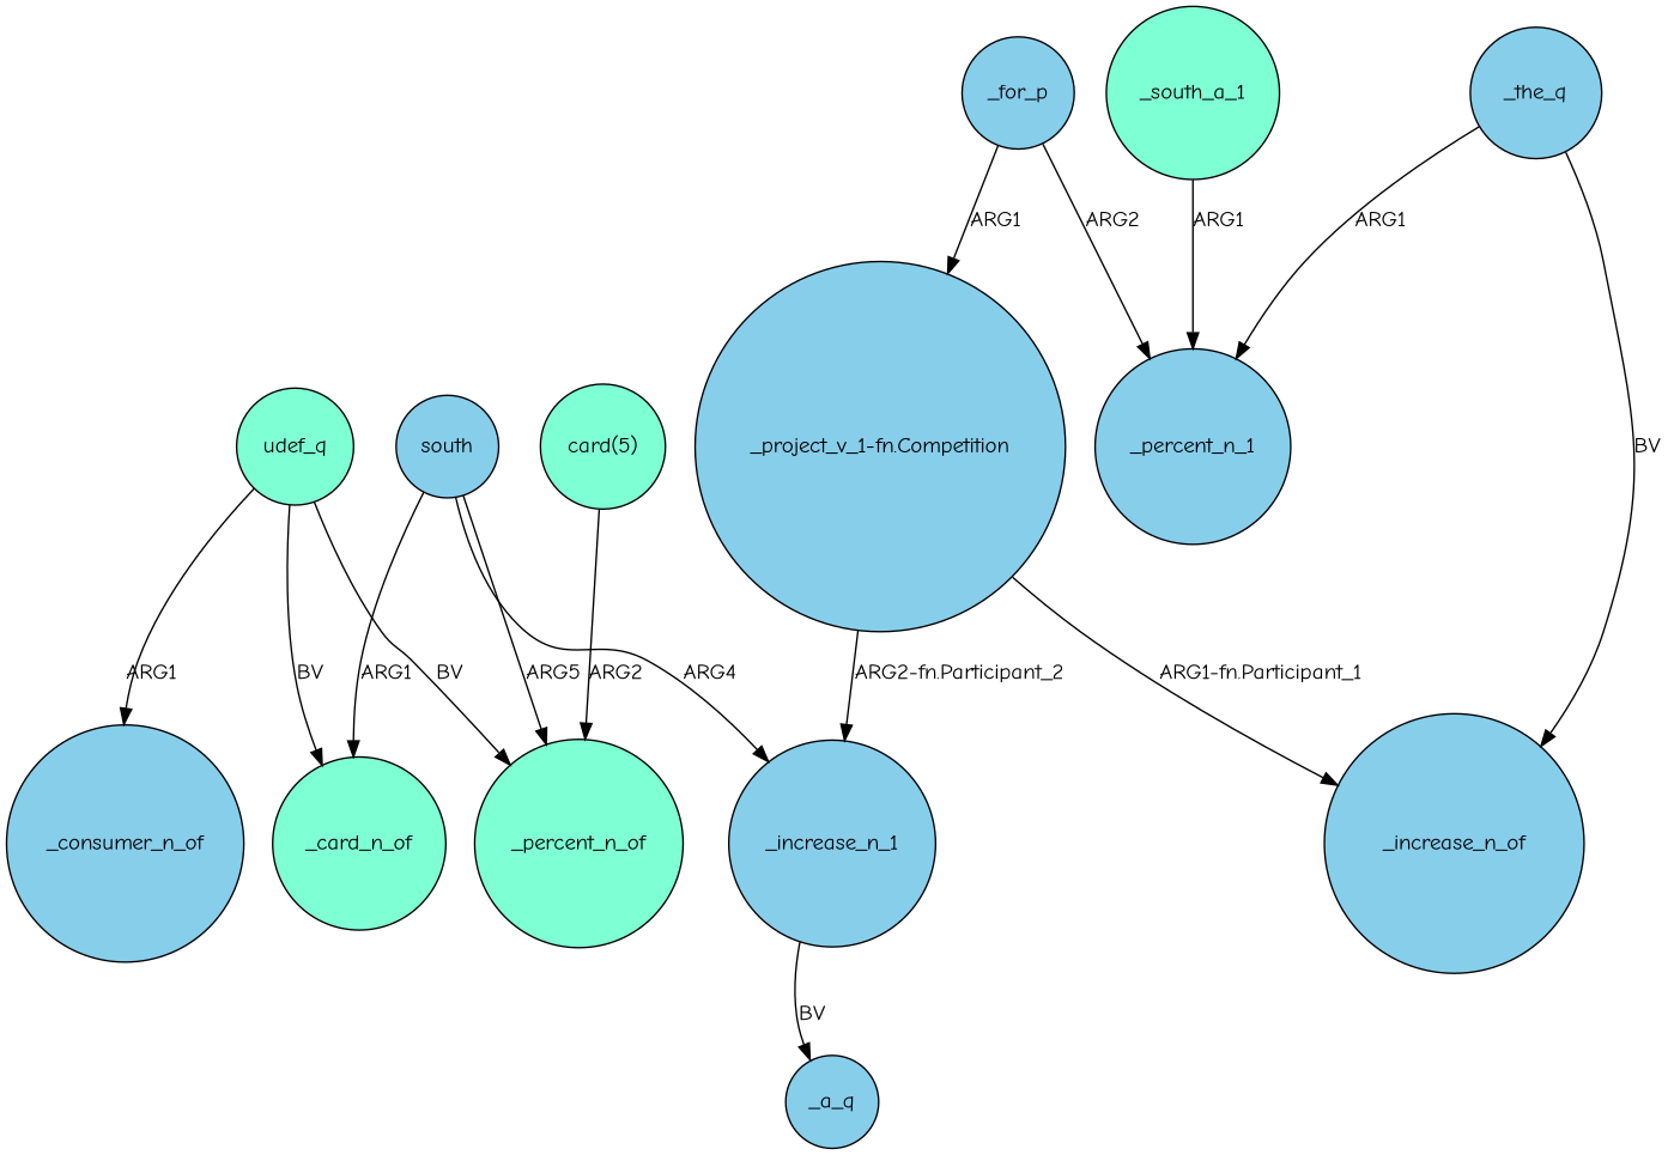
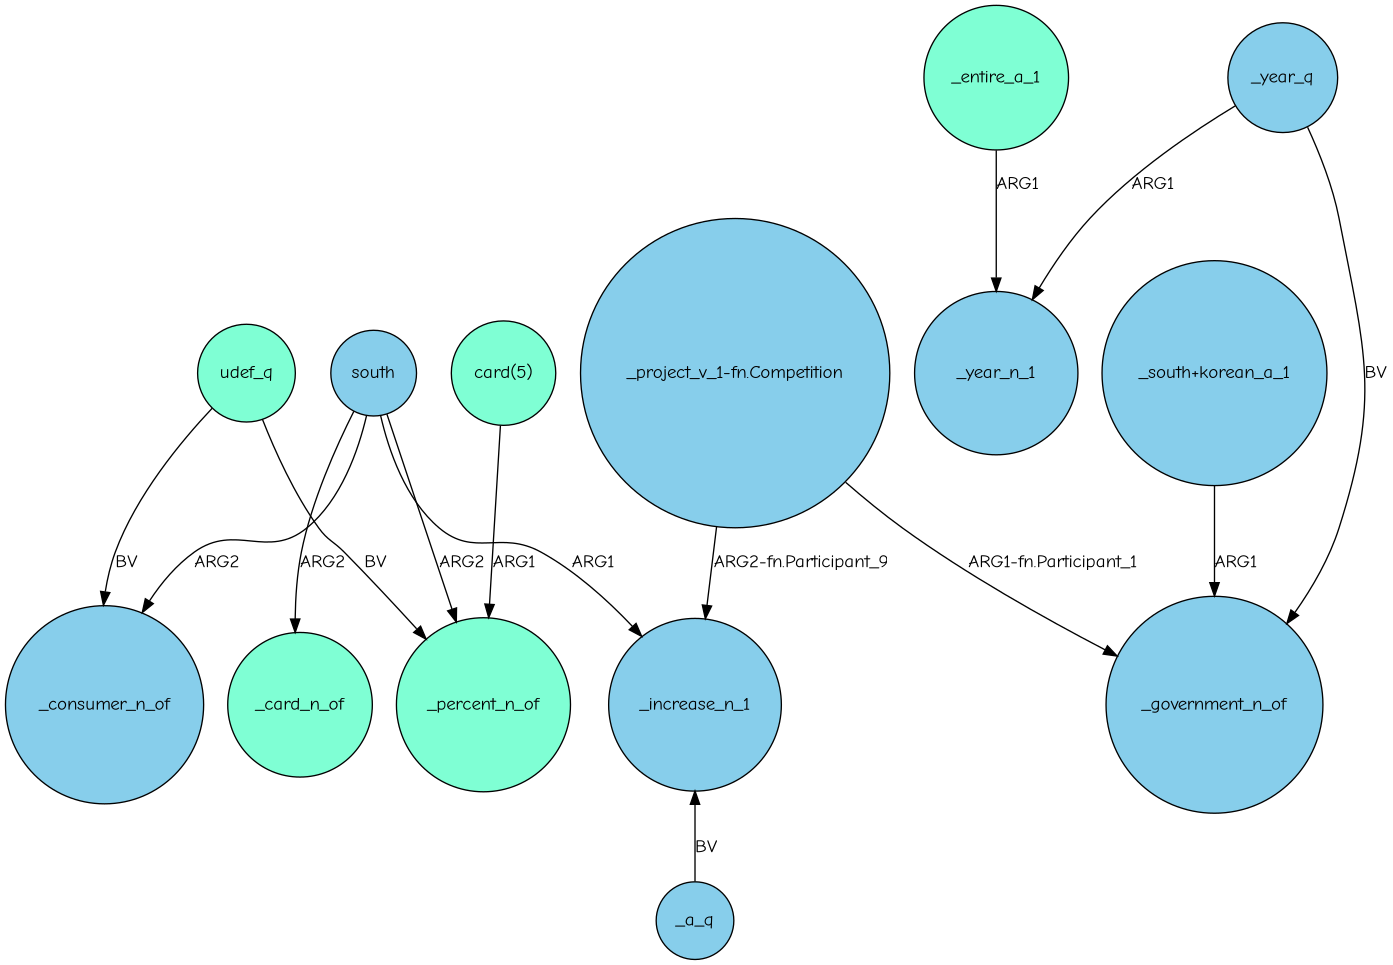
  digraph {
    fontname="Comic Neue"
    node [fillcolor=skyblue fontname="Comic Neue" shape=circle style=filled]
    edge [fontname="Comic Neue"]
    udef_q [fillcolor=aquamarine]
    _consumer_n_of
    _percent_n_of [fillcolor=aquamarine]
    n4 [fillcolor=aquamarine label=_card_n_of]
-   _the_q
-   _year_n_1 [label=_percent_n_1]
-   _government_n_of [label=_increase_n_of]
+   _the_q [label=_year_q]
+   _year_n_1
+   _government_n_of
    n8 [label=south]
    _increase_n_1
-   _entire_a_1 [fillcolor=aquamarine label=_south_a_1]
-   _for_p
+   _entire_a_1 [fillcolor=aquamarine]
    "_project_v_1-fn.Competition"
    "card(5)" [fillcolor=aquamarine]
+   "_south+korean_a_1"
    _a_q
-   udef_q -> _consumer_n_of [label=ARG1]
+   udef_q -> _consumer_n_of [label=BV]
    udef_q -> _percent_n_of [label=BV]
-   udef_q -> n4 [label=BV]
    _the_q -> _year_n_1 [label=ARG1]
    _the_q -> _government_n_of [label=BV]
-   n8 -> _percent_n_of [label=ARG5]
-   n8 -> n4 [label=ARG1]
-   n8 -> _increase_n_1 [label=ARG4]
+   n8 -> _consumer_n_of [label=ARG2]
+   n8 -> _percent_n_of [label=ARG2]
+   n8 -> n4 [label=ARG2]
+   n8 -> _increase_n_1 [label=ARG1]
    _entire_a_1 -> _year_n_1 [label=ARG1]
-   _for_p -> _year_n_1 [label=ARG2]
-   _for_p -> "_project_v_1-fn.Competition" [label=ARG1]
    "_project_v_1-fn.Competition" -> _government_n_of [label="ARG1-fn.Participant_1"]
-   "_project_v_1-fn.Competition" -> _increase_n_1 [label="ARG2-fn.Participant_2"]
-   "card(5)" -> _percent_n_of [label=ARG2]
-   _increase_n_1 -> _a_q [label=BV]
+   "_project_v_1-fn.Competition" -> _increase_n_1 [label="ARG2-fn.Participant_9"]
+   "card(5)" -> _percent_n_of [label=ARG1]
+   "_south+korean_a_1" -> _government_n_of [label=ARG1]
+   _a_q -> _increase_n_1 [label=BV]
  }
